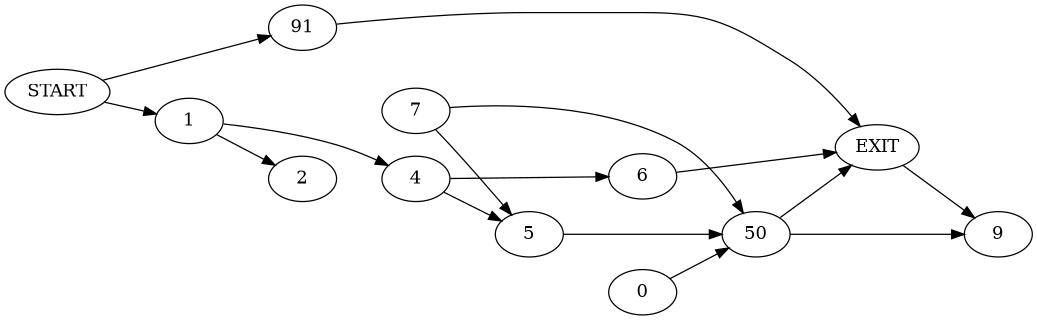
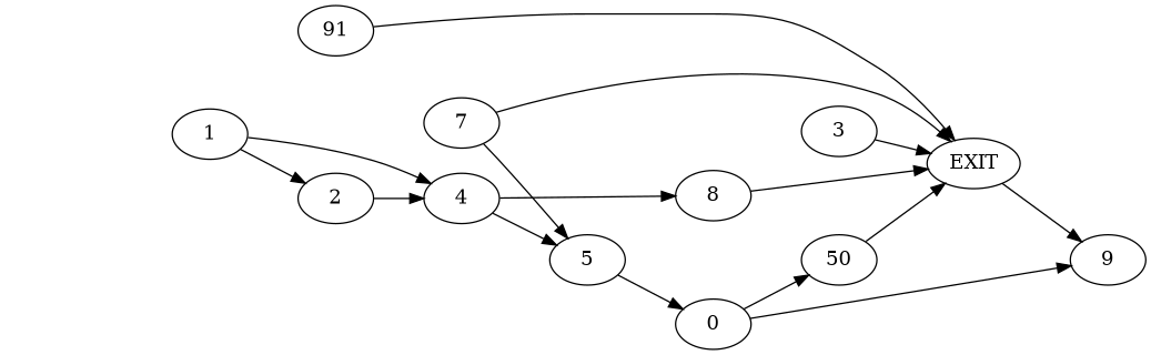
  digraph {
    rankdir=LR
-   n1 [label=START]
    1
    n3 [label=91]
    2
    4
    n6 [label=EXIT]
    9
+   3
    5
-   6
+   6 [label=8]
    n11 [label=0]
    7
    n13 [label=50]
-   n1 -> 1
-   n1 -> n3
    1 -> 2
    1 -> 4
    n3 -> n6
+   2 -> 4
    4 -> 5
    4 -> 6
    n6 -> 9
-   5 -> n13
+   3 -> n6
+   5 -> n11
    6 -> n6
-   n13 -> 9
+   n11 -> 9
    n11 -> n13
-   7 -> n13
+   7 -> n6
    7 -> 5
    n13 -> n6
  }
